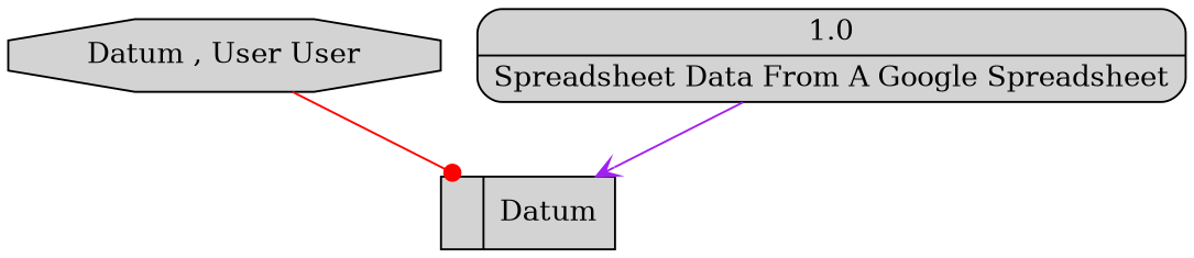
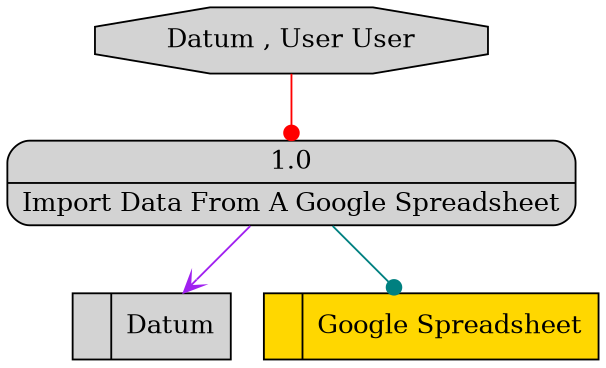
  digraph {
    node [fillcolor=lightgrey shape=record style=filled]
    edge [arrowhead=dot]
    n1 [label="<f0>  |<f1> Datum "]
+   n2 [fillcolor=gold label="<f0>  |<f1> Google Spreadsheet "]
    n3 [label="Datum , User User" shape=octagon]
-   n4 [label="{<f0> 1.0|<f1> Spreadsheet Data From A Google Spreadsheet }" shape=Mrecord]
-   n3 -> n1 [color=red]
+   n4 [label="{<f0> 1.0|<f1> Import Data From A Google Spreadsheet }" shape=Mrecord]
+   n3 -> n4 [color=red]
    n4 -> n1 [arrowhead=vee color=purple]
+   n4 -> n2 [color=teal]
  }
